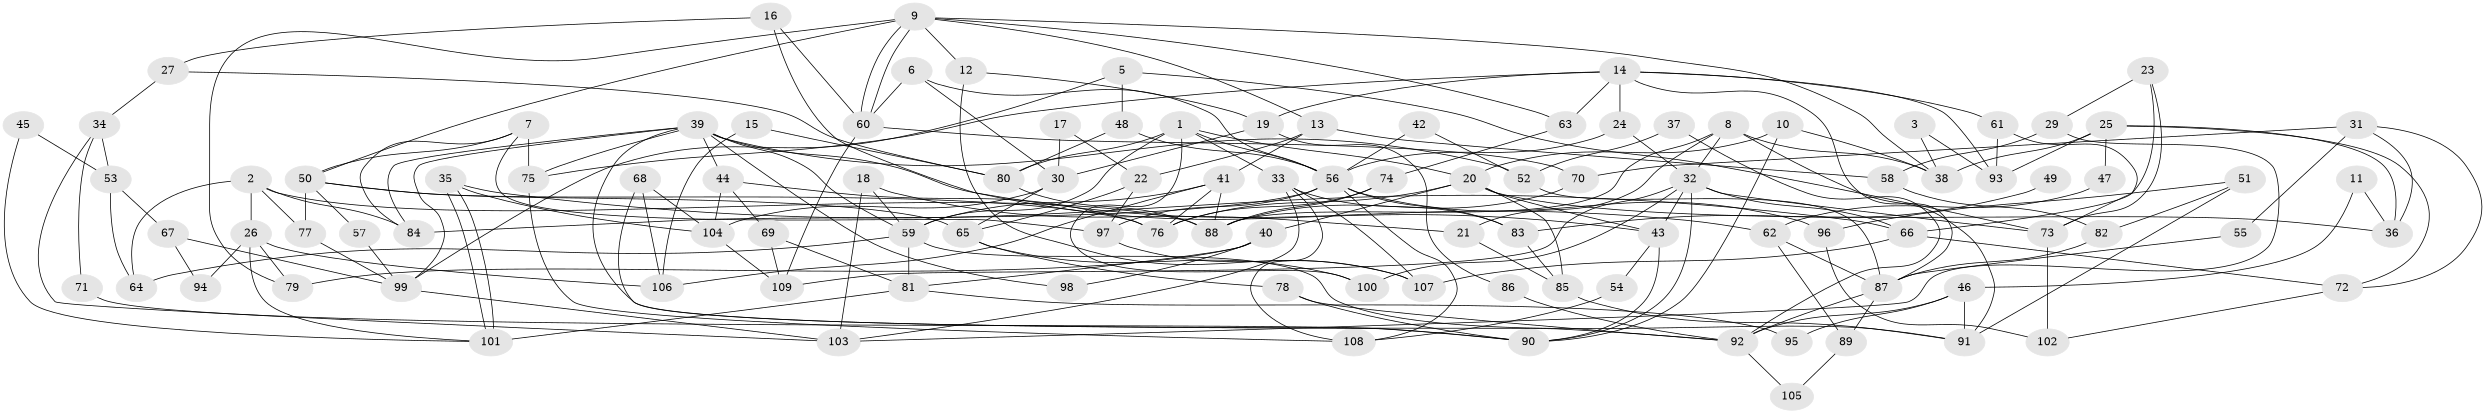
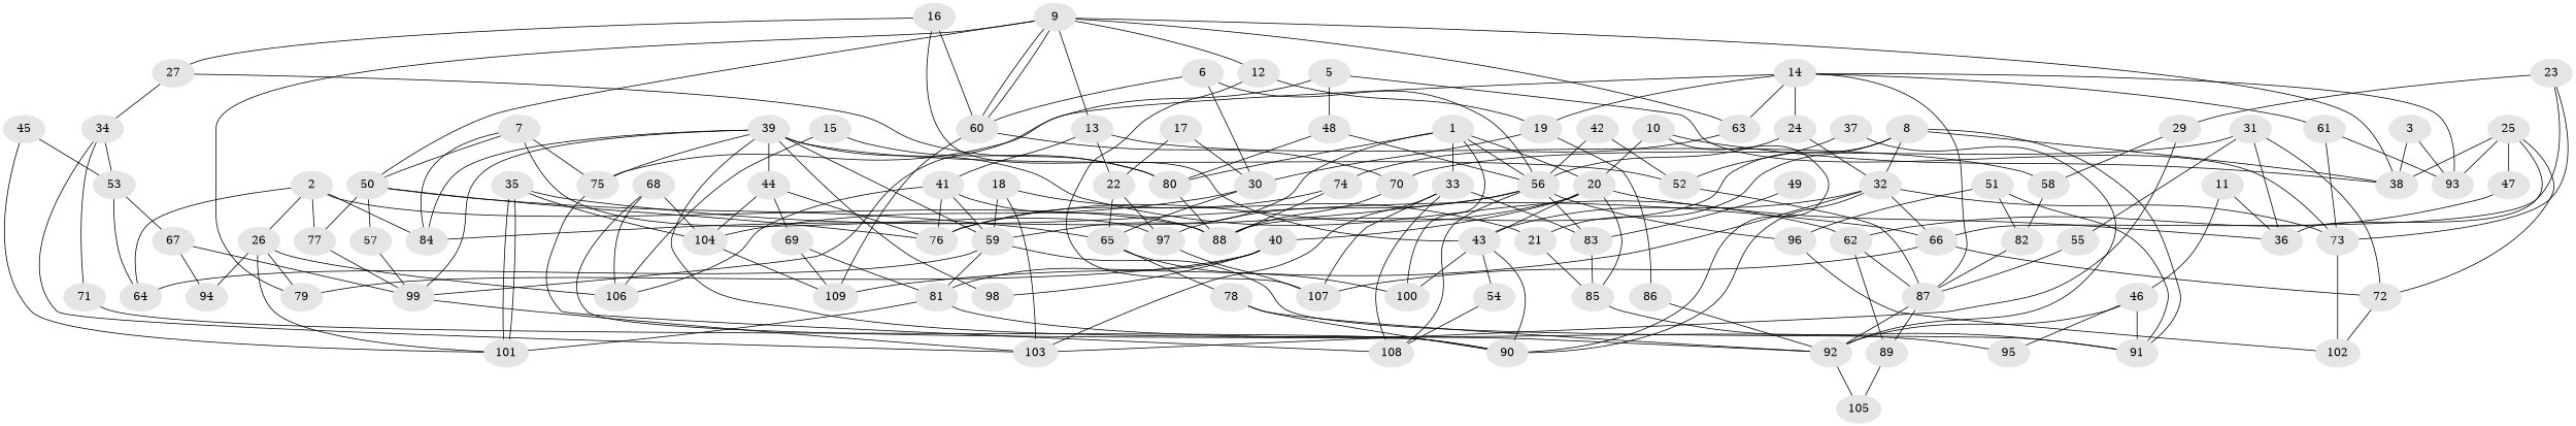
  graph {
    node [color=gray90 style=filled]
    1
    20
    33
    56
    59
    80
    100
    36
    43
    40
    76
    85
    107
    103
    83
    108
    84
    97
    96
    64
    91
    81
    88
    2
    26
    77
    79
    106
    94
    101
    99
    3
    38
    93
    78
    90
    92
    89
    105
    5
    48
    73
    102
    6
    30
    60
    65
    104
    70
    109
    7
    50
    75
    57
    8
    21
    32
    66
    9
    12
    13
    63
    19
    22
    41
    58
    74
    10
    11
    46
    95
    86
    82
    14
    24
    61
    87
    15
    16
    27
    34
    54
    17
    18
    98
    23
    29
    72
    25
    47
    62
    53
    71
    45
    49
    31
    55
    67
    35
    37
    52
    39
    44
    69
    42
    51
    68
    1 -- 20
    1 -- 33
    1 -- 56
    1 -- 59
    1 -- 80
    1 -- 100
    20 -- 36
    20 -- 43
    20 -- 40
    20 -- 76
    20 -- 85
    33 -- 107
    33 -- 103
    33 -- 83
    33 -- 108
    56 -- 83
    56 -- 108
    56 -- 84
    56 -- 97
    56 -- 96
    59 -- 64
    59 -- 91
    59 -- 81
    80 -- 88
    43 -- 90
    43 -- 54
    40 -- 81
    40 -- 79
    40 -- 98
    85 -- 91
    83 -- 85
    97 -- 107
    96 -- 102
    81 -- 101
    81 -- 95
    2 -- 84
    2 -- 64
    2 -- 88
    2 -- 26
    2 -- 77
    26 -- 79
    26 -- 106
    26 -- 94
    26 -- 101
    77 -- 99
    99 -- 103
    3 -- 38
    3 -- 93
    78 -- 90
    78 -- 92
    92 -- 105
    89 -- 105
    5 -- 99
    5 -- 48
    5 -- 73
    48 -- 56
    48 -- 80
    73 -- 102
    6 -- 56
    6 -- 30
    6 -- 60
    30 -- 65
    30 -- 104
    60 -- 70
    60 -- 109
    65 -- 100
    65 -- 78
    104 -- 109
    70 -- 88
    7 -- 84
    7 -- 97
    7 -- 50
    7 -- 75
    50 -- 76
    50 -- 77
    50 -- 65
    50 -- 57
    75 -- 108
    57 -- 99
    8 -- 91
    8 -- 88
    8 -- 38
    8 -- 21
    8 -- 32
    21 -- 85
-   32 -- 100
+   43 -- 100
    32 -- 43
    32 -- 90
    32 -- 73
    32 -- 109
    32 -- 66
    66 -- 107
    66 -- 72
    9 -- 79
    9 -- 38
    9 -- 60
    9 -- 60
    9 -- 50
    9 -- 12
    9 -- 13
    9 -- 63
    12 -- 107
    12 -- 19
    13 -- 22
    13 -- 41
    13 -- 58
    63 -- 74
    19 -- 30
    19 -- 86
    22 -- 97
    22 -- 65
    41 -- 59
    41 -- 76
    41 -- 88
    41 -- 106
    58 -- 82
    74 -- 76
    74 -- 88
    10 -- 20
    10 -- 38
    10 -- 90
    11 -- 36
    11 -- 46
    46 -- 91
    46 -- 92
    46 -- 95
    86 -- 92
    82 -- 87
    14 -- 93
    14 -- 75
    14 -- 63
    14 -- 19
    14 -- 24
    14 -- 61
    14 -- 87
    24 -- 56
    24 -- 32
    61 -- 93
    61 -- 73
    87 -- 92
    87 -- 89
    15 -- 80
    15 -- 106
    16 -- 43
    16 -- 60
    16 -- 27
    27 -- 80
    27 -- 34
    34 -- 103
    34 -- 53
    34 -- 71
    54 -- 108
    17 -- 30
    17 -- 22
    18 -- 59
    18 -- 103
    18 -- 21
    23 -- 73
    23 -- 66
    23 -- 29
    29 -- 103
    29 -- 58
    72 -- 102
    25 -- 36
    25 -- 38
    25 -- 93
    25 -- 72
    25 -- 47
    47 -- 62
    62 -- 89
    62 -- 87
    53 -- 64
    53 -- 67
    71 -- 90
    45 -- 101
    45 -- 53
    49 -- 83
    31 -- 36
    31 -- 70
    31 -- 72
    31 -- 55
    55 -- 87
    67 -- 94
    67 -- 99
    35 -- 101
    35 -- 101
    35 -- 104
    35 -- 66
    37 -- 92
    37 -- 52
    52 -- 87
    39 -- 59
    39 -- 84
    39 -- 99
    39 -- 92
    39 -- 75
    39 -- 98
    39 -- 62
    39 -- 52
    39 -- 44
    44 -- 76
    44 -- 104
    44 -- 69
    69 -- 81
    69 -- 109
    42 -- 56
    42 -- 52
    51 -- 96
    51 -- 91
    51 -- 82
    68 -- 106
    68 -- 90
    68 -- 104
  }
